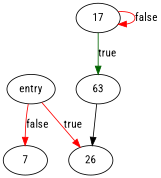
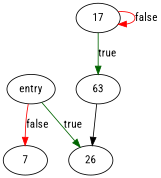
  digraph {
    fontname="Roboto Condensed"
    node [fontname="Roboto Condensed"]
    edge [color=red fontname="Roboto Condensed"]
    n1 [label=entry]
    7
    n3 [label=26]
    17
    63
    n1 -> 7 [label=false]
-   n1 -> n3 [label=true]
+   n1 -> n3 [color=darkgreen label=true]
    17 -> 17 [label=false]
    17 -> 63 [color=darkgreen label=true]
    63 -> n3 [color=""]
  }
